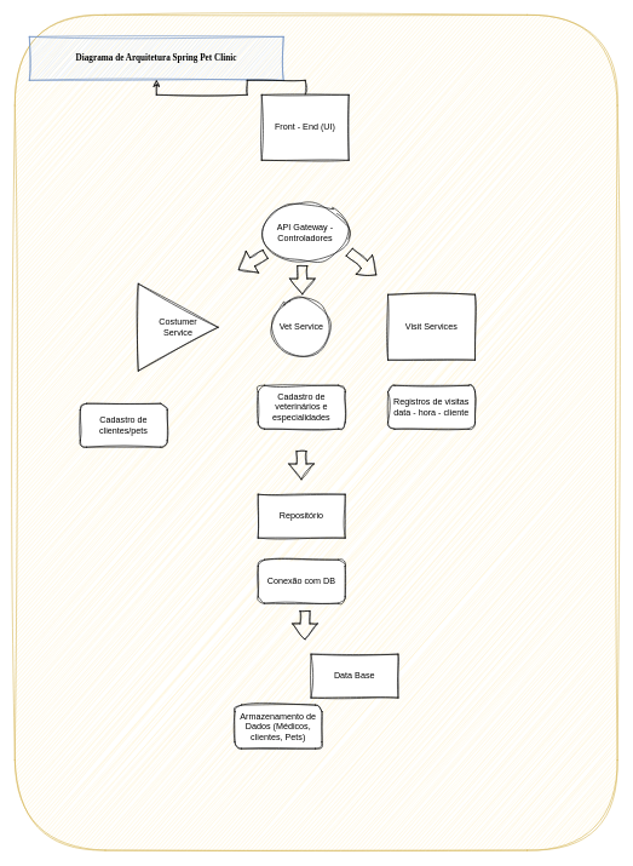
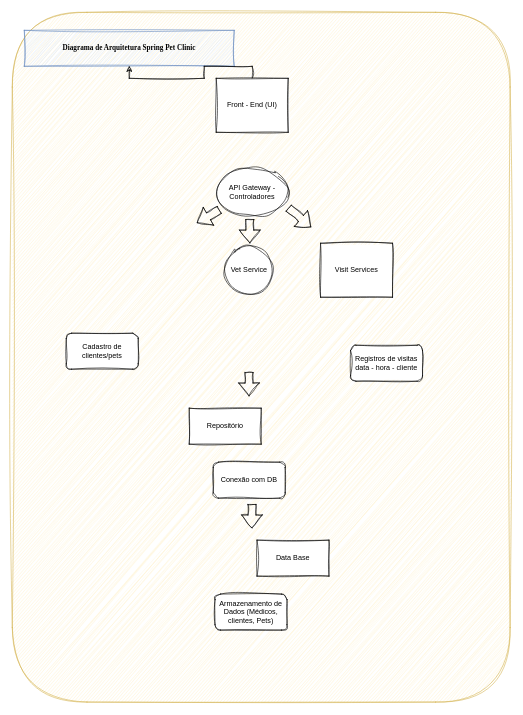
  <mxCell id="0" />
  <mxCell id="1" parent="0" />
  <mxCell id="2" value="" style="rounded=1;whiteSpace=wrap;html=1;sketch=1;hachureGap=4;jiggle=2;curveFitting=1;fontFamily=Architects Daughter;fontSource=https%3A%2F%2Ffonts.googleapis.com%2Fcss%3Ffamily%3DArchitects%2BDaughter;fillColor=#fff2cc;strokeColor=#d6b656;" vertex="1" parent="1"><mxGeometry width="830" height="1150" as="geometry" x="20" y="20" /></mxCell>
  <mxCell id="3" value="&lt;b&gt;&lt;font face=&quot;Comic Sans MS&quot;&gt;Diagrama de Arquitetura Spring Pet Clinic&lt;/font&gt;&lt;/b&gt;" style="rounded=0;whiteSpace=wrap;html=1;sketch=1;curveFitting=1;jiggle=2;labelBackgroundColor=none;fillColor=#dae8fc;strokeColor=#6c8ebf;" parent="1" vertex="1"><mxGeometry x="40" y="50" width="350" height="60" as="geometry" /></mxCell>
- <mxCell id="4" value="Costumer&lt;div&gt;&lt;span style=&quot;background-color: transparent; color: light-dark(rgb(0, 0, 0), rgb(255, 255, 255));&quot;&gt;Service&lt;/span&gt;&lt;/div&gt;" style="triangle;whiteSpace=wrap;html=1;rounded=0;sketch=1;curveFitting=1;jiggle=2;labelBackgroundColor=none;" parent="1" vertex="1"><mxGeometry x="190" y="390" width="110" height="120" as="geometry" /></mxCell>
  <mxCell id="5" value="Vet Service" style="ellipse;whiteSpace=wrap;html=1;rounded=0;sketch=1;curveFitting=1;jiggle=2;labelBackgroundColor=none;" parent="1" vertex="1"><mxGeometry x="375" y="410" width="80" height="80" as="geometry" /></mxCell>
- <mxCell id="6" value="Cadastro de veterinários e especialidades" style="rounded=1;whiteSpace=wrap;html=1;sketch=1;curveFitting=1;jiggle=2;labelBackgroundColor=none;" parent="1" vertex="1"><mxGeometry x="355" y="530" width="120" height="60" as="geometry" /></mxCell>
  <mxCell id="7" value="Visit Services" style="whiteSpace=wrap;html=1;rounded=0;sketch=1;curveFitting=1;jiggle=2;labelBackgroundColor=none;" parent="1" vertex="1"><mxGeometry x="534" y="405" width="120" height="90" as="geometry" /></mxCell>
- <mxCell id="8" value="Registros de visitas&lt;div&gt;data - hora - cliente&lt;/div&gt;" style="rounded=1;whiteSpace=wrap;html=1;sketch=1;curveFitting=1;jiggle=2;labelBackgroundColor=none;" parent="1" vertex="1"><mxGeometry x="534" y="530" width="120" height="60" as="geometry" /></mxCell>
+ <mxCell id="8" value="Registros de visitas&lt;div&gt;data - hora - cliente&lt;/div&gt;" style="rounded=1;whiteSpace=wrap;html=1;sketch=1;curveFitting=1;jiggle=2;labelBackgroundColor=none;" parent="1" vertex="1"><mxGeometry x="584" y="575" width="120" height="60" as="geometry" /></mxCell>
  <mxCell id="9" value="" style="edgeStyle=orthogonalEdgeStyle;rounded=0;sketch=1;hachureGap=4;jiggle=2;curveFitting=1;orthogonalLoop=1;jettySize=auto;html=1;fontFamily=Architects Daughter;fontSource=https%3A%2F%2Ffonts.googleapis.com%2Fcss%3Ffamily%3DArchitects%2BDaughter;" parent="1" source="10" target="3" edge="1"><mxGeometry relative="1" as="geometry" /></mxCell>
  <mxCell id="10" value="Front - End (UI)" style="whiteSpace=wrap;html=1;rounded=0;sketch=1;curveFitting=1;jiggle=2;labelBackgroundColor=none;" parent="1" vertex="1"><mxGeometry x="360" y="130" width="120" height="90" as="geometry" /></mxCell>
  <mxCell id="11" value="API Gateway&amp;nbsp;&lt;span style=&quot;color: light-dark(rgb(0, 0, 0), rgb(255, 255, 255)); background-color: transparent;&quot;&gt;- Controladores&lt;/span&gt;" style="ellipse;whiteSpace=wrap;html=1;rounded=0;sketch=1;curveFitting=1;jiggle=2;labelBackgroundColor=none;" parent="1" vertex="1"><mxGeometry x="360" y="280" width="120" height="80" as="geometry" /></mxCell>
  <mxCell id="12" value="" style="shape=flexArrow;endArrow=classic;html=1;rounded=0;sketch=1;hachureGap=4;jiggle=2;curveFitting=1;fontFamily=Architects Daughter;fontSource=https%3A%2F%2Ffonts.googleapis.com%2Fcss%3Ffamily%3DArchitects%2BDaughter;width=13.333;endSize=6.83;exitX=0;exitY=1;exitDx=0;exitDy=0;" parent="1" edge="1"><mxGeometry width="50" height="50" relative="1" as="geometry"><mxPoint x="365.574" y="349.284" as="sourcePoint" /><mxPoint x="328" y="371" as="targetPoint" /></mxGeometry></mxCell>
  <mxCell id="13" value="" style="shape=flexArrow;endArrow=classic;html=1;rounded=0;sketch=1;hachureGap=4;jiggle=2;curveFitting=1;fontFamily=Architects Daughter;fontSource=https%3A%2F%2Ffonts.googleapis.com%2Fcss%3Ffamily%3DArchitects%2BDaughter;width=13.333;endSize=6.83;" parent="1" edge="1"><mxGeometry width="50" height="50" relative="1" as="geometry"><mxPoint x="416" y="365" as="sourcePoint" /><mxPoint x="416" y="405" as="targetPoint" /></mxGeometry></mxCell>
  <mxCell id="14" value="" style="shape=flexArrow;endArrow=classic;html=1;rounded=0;sketch=1;hachureGap=4;jiggle=2;curveFitting=1;fontFamily=Architects Daughter;fontSource=https%3A%2F%2Ffonts.googleapis.com%2Fcss%3Ffamily%3DArchitects%2BDaughter;width=13.333;endSize=6.83;exitX=1;exitY=1;exitDx=0;exitDy=0;" parent="1" edge="1"><mxGeometry width="50" height="50" relative="1" as="geometry"><mxPoint x="480.426" y="346.284" as="sourcePoint" /><mxPoint x="518" y="378" as="targetPoint" /></mxGeometry></mxCell>
  <mxCell id="15" value="" style="shape=flexArrow;endArrow=classic;html=1;rounded=0;sketch=1;hachureGap=4;jiggle=2;curveFitting=1;fontFamily=Architects Daughter;fontSource=https%3A%2F%2Ffonts.googleapis.com%2Fcss%3Ffamily%3DArchitects%2BDaughter;width=13.333;endSize=6.83;" parent="1" edge="1"><mxGeometry width="50" height="50" relative="1" as="geometry"><mxPoint x="414.7" y="620" as="sourcePoint" /><mxPoint x="414.7" y="660" as="targetPoint" /></mxGeometry></mxCell>
  <mxCell id="16" value="Data Base" style="rounded=0;whiteSpace=wrap;html=1;sketch=1;curveFitting=1;jiggle=2;labelBackgroundColor=none;" parent="1" vertex="1"><mxGeometry x="428" y="900" width="120" height="60" as="geometry" /></mxCell>
  <mxCell id="17" value="Cadastro de clientes/pets" style="rounded=1;whiteSpace=wrap;html=1;sketch=1;curveFitting=1;jiggle=2;labelBackgroundColor=none;" parent="1" vertex="1"><mxGeometry x="110" y="555" width="120" height="60" as="geometry" /></mxCell>
- <mxCell id="18" value="Armazenamento de Dados (Médicos, clientes, Pets)" style="rounded=1;whiteSpace=wrap;html=1;sketch=1;curveFitting=1;jiggle=2;labelBackgroundColor=none;" parent="1" vertex="1"><mxGeometry x="323" y="970" width="120" height="60" as="geometry" /></mxCell>
- <mxCell id="19" value="Repositório" style="rounded=0;whiteSpace=wrap;html=1;sketch=1;curveFitting=1;jiggle=2;labelBackgroundColor=none;" parent="1" vertex="1"><mxGeometry x="355" y="680" width="120" height="60" as="geometry" /></mxCell>
+ <mxCell id="18" value="Armazenamento de Dados (Médicos, clientes, Pets)" style="rounded=1;whiteSpace=wrap;html=1;sketch=1;curveFitting=1;jiggle=2;labelBackgroundColor=none;" parent="1" vertex="1"><mxGeometry x="358" y="990" width="120" height="60" as="geometry" /></mxCell>
+ <mxCell id="19" value="Repositório" style="rounded=0;whiteSpace=wrap;html=1;sketch=1;curveFitting=1;jiggle=2;labelBackgroundColor=none;" parent="1" vertex="1"><mxGeometry x="315" y="680" width="120" height="60" as="geometry" /></mxCell>
  <mxCell id="20" value="Conexão com DB" style="rounded=1;whiteSpace=wrap;html=1;sketch=1;curveFitting=1;jiggle=2;labelBackgroundColor=none;" parent="1" vertex="1"><mxGeometry x="355" y="770" width="120" height="60" as="geometry" /></mxCell>
  <mxCell id="21" value="" style="shape=flexArrow;endArrow=classic;html=1;rounded=0;sketch=1;hachureGap=4;jiggle=2;curveFitting=1;fontFamily=Architects Daughter;fontSource=https%3A%2F%2Ffonts.googleapis.com%2Fcss%3Ffamily%3DArchitects%2BDaughter;width=13.333;endSize=6.83;" parent="1" edge="1"><mxGeometry width="50" height="50" relative="1" as="geometry"><mxPoint x="419.63" y="840" as="sourcePoint" /><mxPoint x="419.63" y="880" as="targetPoint" /></mxGeometry></mxCell>
